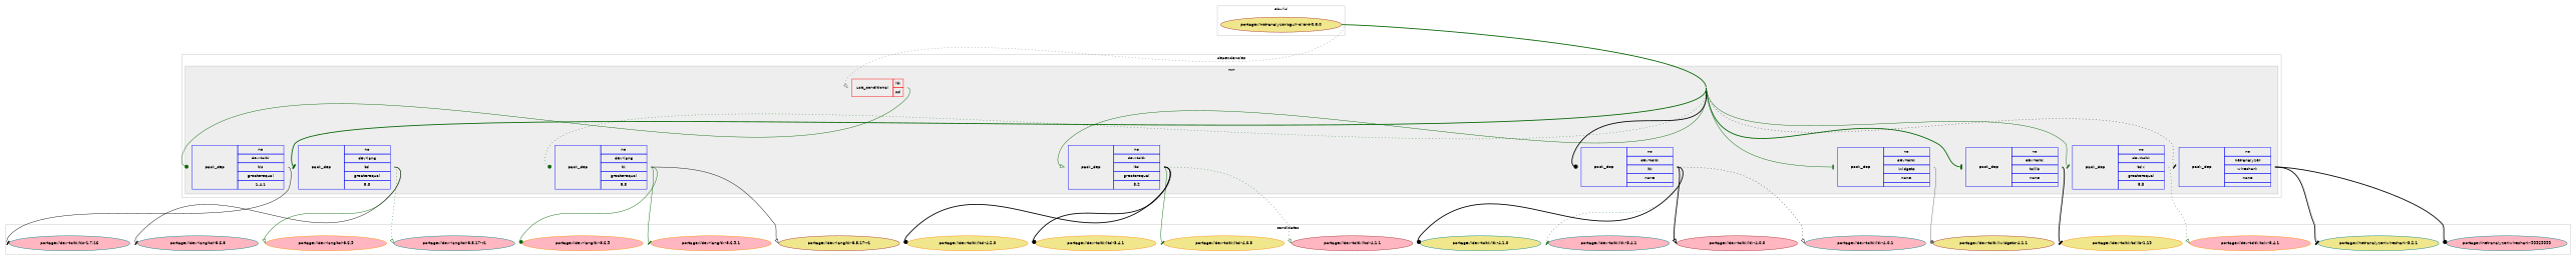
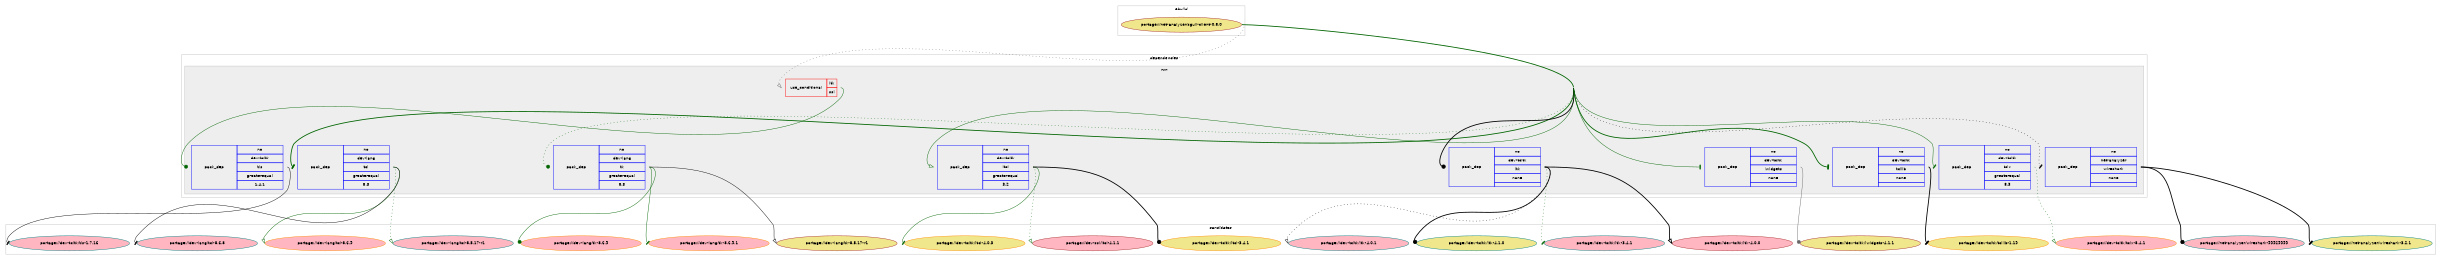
  digraph {
    compound=true
    concentrate=true
    fontname=Helvetica
    fontsize=10
    newrank=true
    rankdir=TB
    ranksep=1.5
    node [color=blue fillcolor=lightpink fontname=Helvetica fontsize=10 style=filled]
    edge [arrowhead=tee color=darkgreen headport=w style=solid tailport=e weight=100]
    n1 [color=brown fillcolor=khaki label="portage://net-analyzer/sguil-client-0.8.0" width=4]
    n2 [label=<<TABLE BORDER="0" CELLBORDER="1" CELLSPACING="0" CELLPADDING="4" WIDTH="220"><TR><TD ROWSPAN="6" CELLPADDING="30">pack_dep</TD></TR><TR><TD WIDTH="110">no</TD></TR><TR><TD>dev-tcltk</TD></TR><TR><TD>tls</TD></TR><TR><TD>greaterequal</TD></TR><TR><TD>1.4.1</TD></TR></TABLE>> shape=none fillcolor="" style=""]
    n3 [color=red label=<<TABLE BORDER="0" CELLBORDER="1" CELLSPACING="0" CELLPADDING="4"><TR><TD ROWSPAN="3" CELLPADDING="10">use_conditional</TD></TR><TR><TD>itk</TD></TR><TR><TD>ssl</TD></TR></TABLE>> shape=none fillcolor="" style=""]
    n4 [label=<<TABLE BORDER="0" CELLBORDER="1" CELLSPACING="0" CELLPADDING="4" WIDTH="220"><TR><TD ROWSPAN="6" CELLPADDING="30">pack_dep</TD></TR><TR><TD WIDTH="110">no</TD></TR><TR><TD>dev-lang</TD></TR><TR><TD>tcl</TD></TR><TR><TD>greaterequal</TD></TR><TR><TD>8.3</TD></TR></TABLE>> shape=none fillcolor="" style=""]
    n5 [label=<<TABLE BORDER="0" CELLBORDER="1" CELLSPACING="0" CELLPADDING="4" WIDTH="220"><TR><TD ROWSPAN="6" CELLPADDING="30">pack_dep</TD></TR><TR><TD WIDTH="110">no</TD></TR><TR><TD>dev-lang</TD></TR><TR><TD>tk</TD></TR><TR><TD>greaterequal</TD></TR><TR><TD>8.3</TD></TR></TABLE>> shape=none fillcolor="" style=""]
    n6 [label=<<TABLE BORDER="0" CELLBORDER="1" CELLSPACING="0" CELLPADDING="4" WIDTH="220"><TR><TD ROWSPAN="6" CELLPADDING="30">pack_dep</TD></TR><TR><TD WIDTH="110">no</TD></TR><TR><TD>dev-tcltk</TD></TR><TR><TD>itcl</TD></TR><TR><TD>greaterequal</TD></TR><TR><TD>3.2</TD></TR></TABLE>> shape=none fillcolor="" style=""]
    n7 [label=<<TABLE BORDER="0" CELLBORDER="1" CELLSPACING="0" CELLPADDING="4" WIDTH="220"><TR><TD ROWSPAN="6" CELLPADDING="30">pack_dep</TD></TR><TR><TD WIDTH="110">no</TD></TR><TR><TD>dev-tcltk</TD></TR><TR><TD>itk</TD></TR><TR><TD>none</TD></TR><TR><TD></TD></TR></TABLE>> shape=none fillcolor="" style=""]
    n8 [label=<<TABLE BORDER="0" CELLBORDER="1" CELLSPACING="0" CELLPADDING="4" WIDTH="220"><TR><TD ROWSPAN="6" CELLPADDING="30">pack_dep</TD></TR><TR><TD WIDTH="110">no</TD></TR><TR><TD>dev-tcltk</TD></TR><TR><TD>iwidgets</TD></TR><TR><TD>none</TD></TR><TR><TD></TD></TR></TABLE>> shape=none fillcolor="" style=""]
    n9 [label=<<TABLE BORDER="0" CELLBORDER="1" CELLSPACING="0" CELLPADDING="4" WIDTH="220"><TR><TD ROWSPAN="6" CELLPADDING="30">pack_dep</TD></TR><TR><TD WIDTH="110">no</TD></TR><TR><TD>dev-tcltk</TD></TR><TR><TD>tcllib</TD></TR><TR><TD>none</TD></TR><TR><TD></TD></TR></TABLE>> shape=none fillcolor="" style=""]
    n10 [label=<<TABLE BORDER="0" CELLBORDER="1" CELLSPACING="0" CELLPADDING="4" WIDTH="220"><TR><TD ROWSPAN="6" CELLPADDING="30">pack_dep</TD></TR><TR><TD WIDTH="110">no</TD></TR><TR><TD>dev-tcltk</TD></TR><TR><TD>tclx</TD></TR><TR><TD>greaterequal</TD></TR><TR><TD>8.3</TD></TR></TABLE>> shape=none fillcolor="" style=""]
    n11 [label=<<TABLE BORDER="0" CELLBORDER="1" CELLSPACING="0" CELLPADDING="4" WIDTH="220"><TR><TD ROWSPAN="6" CELLPADDING="30">pack_dep</TD></TR><TR><TD WIDTH="110">no</TD></TR><TR><TD>net-analyzer</TD></TR><TR><TD>wireshark</TD></TR><TR><TD>none</TD></TR><TR><TD></TD></TR></TABLE>> shape=none fillcolor="" style=""]
    n12 [color=teal label="portage://dev-tcltk/tls-1.7.16" width=4]
    n13 [color=darkorange label="portage://dev-lang/tcl-8.6.9" width=4]
    n14 [color=teal label="portage://dev-lang/tcl-8.6.8" width=4]
    n15 [color=teal label="portage://dev-lang/tcl-8.5.17-r1" width=4]
    n16 [color=darkorange label="portage://dev-lang/tk-8.6.9.1" width=4]
    n17 [color=darkorange label="portage://dev-lang/tk-8.6.9" width=4]
    n18 [color=brown fillcolor=khaki label="portage://dev-lang/tk-8.5.17-r1" width=4]
-   n19 [color=darkorange fillcolor=khaki label="portage://dev-tcltk/itcl-4.2.0" width=4]
-   n20 [color=brown label="portage://dev-tcltk/itcl-4.1.1" width=4]
+   n20 [color=brown label="portage://dev-ssl/itcl-4.1.1" width=4]
    n21 [color=darkorange fillcolor=khaki label="portage://dev-tcltk/itcl-4.0.3" width=4]
    n22 [color=darkorange fillcolor=khaki label="portage://dev-tcltk/itcl-3.4.1" width=4]
    n23 [color=teal fillcolor=khaki label="portage://dev-tcltk/itk-4.1.0" width=4]
    n24 [color=teal label="portage://dev-tcltk/itk-4.0.1" width=4]
    n25 [color=brown label="portage://dev-tcltk/itk-4.0.0" width=4]
    n26 [color=teal label="portage://dev-tcltk/itk-3.4.1" width=4]
    n27 [color=brown fillcolor=khaki label="portage://dev-tcltk/iwidgets-4.1.1" width=4]
    n28 [color=darkorange fillcolor=khaki label="portage://dev-tcltk/tcllib-1.19" width=4]
    n29 [color=darkorange label="portage://dev-tcltk/tclx-8.4.1" width=4]
    n30 [color=teal label="portage://net-analyzer/wireshark-99929999" width=4]
    n31 [color=teal fillcolor=khaki label="portage://net-analyzer/wireshark-3.2.1" width=4]
    subgraph cluster_1 {
      color=gray
      label=<<i>ebuild</i>>
      rank=same
      n1
    }
    subgraph cluster_2 {
      color=gray
      label=<<i>dependencies</i>>
      subgraph cluster_3 {
        color=gray
        fillcolor="#eeeeee"
        label=<<i>compile</i>>
        style=filled
      }
      subgraph cluster_4 {
        color=gray
        fillcolor="#eeeeee"
        label=<<i>compile and run</i>>
        style=filled
      }
      subgraph cluster_5 {
        color=gray
        fillcolor="#eeeeee"
        label=<<i>run</i>>
        style=filled
        subgraph sub_6 {
          color=gray
          fillcolor="#eeeeee"
          label=<<i>run</i>>
          style=filled
          n3
          subgraph sub_7 {
            color=gray
            fillcolor="#eeeeee"
            label=<<i>run</i>>
            style=filled
            n2
          }
        }
        subgraph sub_8 {
          color=gray
          fillcolor="#eeeeee"
          label=<<i>run</i>>
          style=filled
          n4
        }
        subgraph sub_9 {
          color=gray
          fillcolor="#eeeeee"
          label=<<i>run</i>>
          style=filled
          n5
        }
        subgraph sub_10 {
          color=gray
          fillcolor="#eeeeee"
          label=<<i>run</i>>
          style=filled
          n6
        }
        subgraph sub_11 {
          color=gray
          fillcolor="#eeeeee"
          label=<<i>run</i>>
          style=filled
          n7
        }
        subgraph sub_12 {
          color=gray
          fillcolor="#eeeeee"
          label=<<i>run</i>>
          style=filled
          n8
        }
        subgraph sub_13 {
          color=gray
          fillcolor="#eeeeee"
          label=<<i>run</i>>
          style=filled
          n9
        }
        subgraph sub_14 {
          color=gray
          fillcolor="#eeeeee"
          label=<<i>run</i>>
          style=filled
          n10
        }
        subgraph sub_15 {
          color=gray
          fillcolor="#eeeeee"
          label=<<i>run</i>>
          style=filled
          n11
        }
      }
    }
    subgraph cluster_16 {
      color=gray
      label=<<i>candidates</i>>
      rank=same
      subgraph sub_17 {
        color=black
        label=<<i>candidates</i>>
        nodesep=1
        rank=same
        n12
      }
      subgraph sub_18 {
        color=black
        label=<<i>candidates</i>>
        nodesep=1
        rank=same
        n13
        n14
        n15
      }
      subgraph sub_19 {
        color=black
        label=<<i>candidates</i>>
        nodesep=1
        rank=same
        n16
        n17
        n18
      }
      subgraph sub_20 {
        color=black
        label=<<i>candidates</i>>
        nodesep=1
        rank=same
-       n19
        n20
        n21
        n22
      }
      subgraph sub_21 {
        color=black
        label=<<i>candidates</i>>
        nodesep=1
        rank=same
        n23
        n24
        n25
        n26
      }
      subgraph sub_22 {
        color=black
        label=<<i>candidates</i>>
        nodesep=1
        rank=same
        n27
      }
      subgraph sub_23 {
        color=black
        label=<<i>candidates</i>>
        nodesep=1
        rank=same
        n28
      }
      subgraph sub_24 {
        color=black
        label=<<i>candidates</i>>
        nodesep=1
        rank=same
        n29
      }
      subgraph sub_25 {
        color=black
        label=<<i>candidates</i>>
        nodesep=1
        rank=same
        n30
        n31
      }
    }
    n1 -> n3 [arrowhead=onormal color=gray40 style=dotted weight=20]
    n1 -> n4 [style=bold weight=20]
    n1 -> n5 [arrowhead=dot style=dotted weight=20]
    n1 -> n6 [arrowhead=onormal weight=20]
    n1 -> n7 [arrowhead=dot color=black style=bold weight=20]
    n1 -> n8 [weight=20]
    n1 -> n9 [style=bold weight=20]
    n1 -> n10 [weight=20]
    n1 -> n11 [color=black style=dotted weight=20]
    n2 -> n12 [color=black]
    n3 -> n2 [arrowhead=dot weight=20]
    n4 -> n13 [arrowhead=onormal]
    n4 -> n14 [color=black]
    n4 -> n15 [arrowhead=onormal style=dotted]
    n5 -> n16
    n5 -> n17 [arrowhead=dot]
    n5 -> n18 [arrowhead=onormal color=black]
-   n6 -> n19 [arrowhead=dot color=black style=bold]
    n6 -> n20 [arrowhead=onormal style=dotted]
    n6 -> n21
    n6 -> n22 [arrowhead=dot color=black style=bold]
    n7 -> n23 [arrowhead=dot color=black style=bold]
    n7 -> n24 [arrowhead=onormal color=black style=dotted]
    n7 -> n25 [arrowhead=onormal color=black style=bold]
    n7 -> n26 [style=dotted]
    n8 -> n27 [arrowhead=dot color=gray40]
    n9 -> n28 [color=black style=bold]
    n10 -> n29 [arrowhead=onormal style=dotted]
    n11 -> n30 [arrowhead=dot color=black style=bold]
    n11 -> n31 [color=black style=bold]
  }
